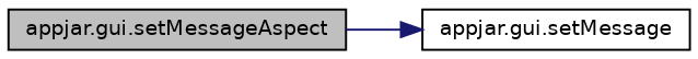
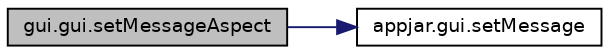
  digraph {
    rankdir=LR
    node [color=black fontname=Helvetica fontsize=10 shape=record style=filled]
-   n1 [fillcolor=grey75 fontcolor=black height=0.2 label="appjar.gui.setMessageAspect" width=0.4]
+   n1 [fillcolor=grey75 fontcolor=black height=0.2 label="gui.gui.setMessageAspect" width=0.4]
    n2 [fillcolor=white height=0.2 label="appjar.gui.setMessage" width=0.4]
    n1 -> n2 [color=midnightblue fontname=Helvetica fontsize=10 labelfontname=Helvetica labelfontsize=10 style=solid]
  }
